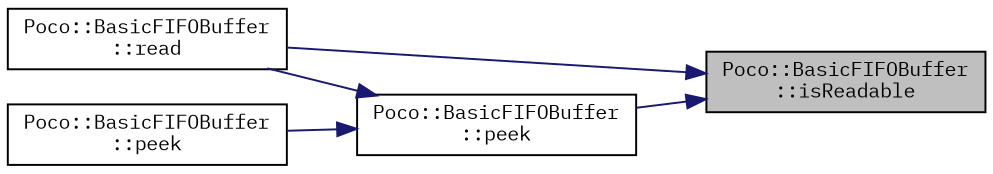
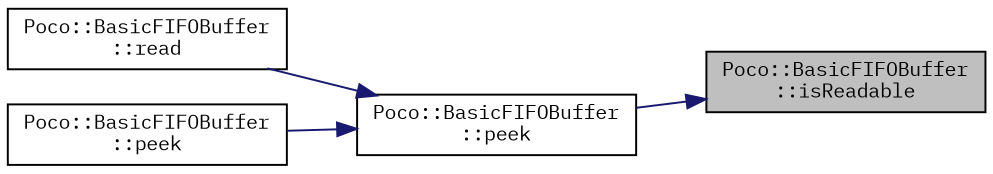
  digraph {
    fontname="IBM Plex Mono"
    rankdir=RL
    node [color=black fillcolor=white fontname="IBM Plex Mono" fontsize=10 shape=record style=filled]
    edge [color=midnightblue dir=back fontname="IBM Plex Mono" fontsize=10 labelfontname=Helvetica labelfontsize=10 style=solid]
    n1 [fillcolor=grey75 fontcolor=black height=0.2 label="Poco::BasicFIFOBuffer\l::isReadable" width=0.4]
    n2 [height=0.2 label="Poco::BasicFIFOBuffer\l::peek" width=0.4]
    n3 [height=0.2 label="Poco::BasicFIFOBuffer\l::read" width=0.4]
    n4 [height=0.2 label="Poco::BasicFIFOBuffer\l::peek" width=0.4]
    n1 -> n2
-   n1 -> n3
    n2 -> n3
    n2 -> n4
  }
